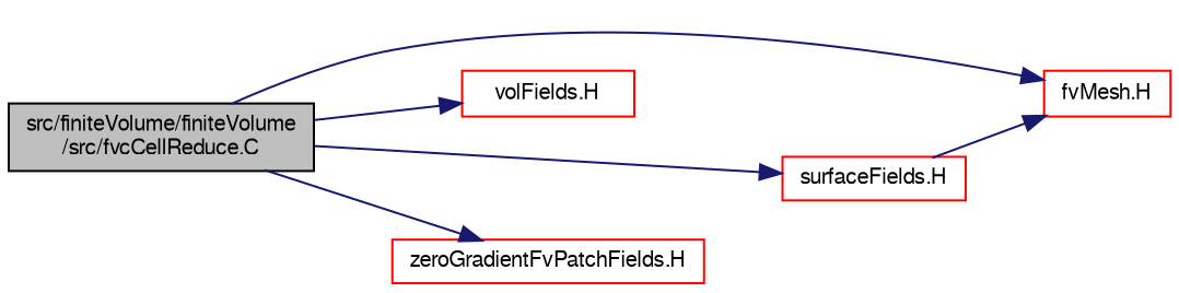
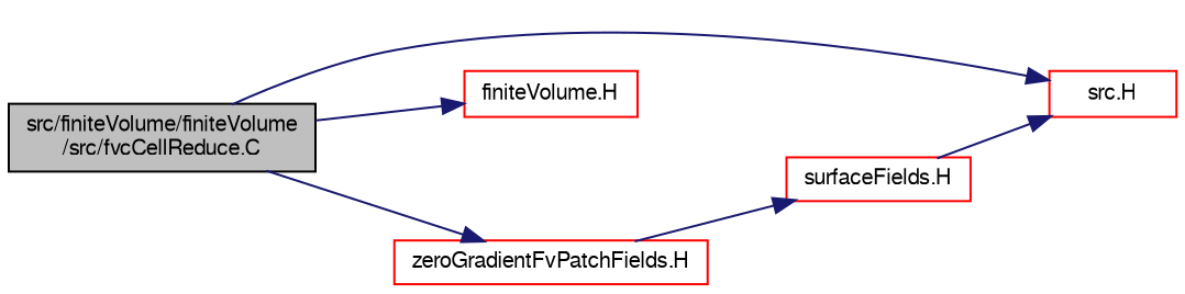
  digraph {
    rankdir=LR
    node [color=red fontname=FreeSans fontsize=10 shape=record]
    edge [color=midnightblue fontname=FreeSans fontsize=10 labelfontname=FreeSans labelfontsize=10 style=solid]
    n1 [color=black fillcolor=grey75 fontcolor=black height=0.2 label="src/finiteVolume/finiteVolume\l/src/fvcCellReduce.C" style=filled width=0.4]
-   n2 [height=0.2 label="fvMesh.H" width=0.4]
-   n3 [height=0.2 label="volFields.H" width=0.4]
+   n2 [height=0.2 label="src.H" width=0.4]
+   n3 [height=0.2 label="finiteVolume.H" width=0.4]
    n4 [height=0.2 label="surfaceFields.H" width=0.4]
    n5 [height=0.2 label="zeroGradientFvPatchFields.H" width=0.4]
    n1 -> n2
    n1 -> n3
-   n1 -> n4
+   n5 -> n4
    n1 -> n5
    n4 -> n2
  }
